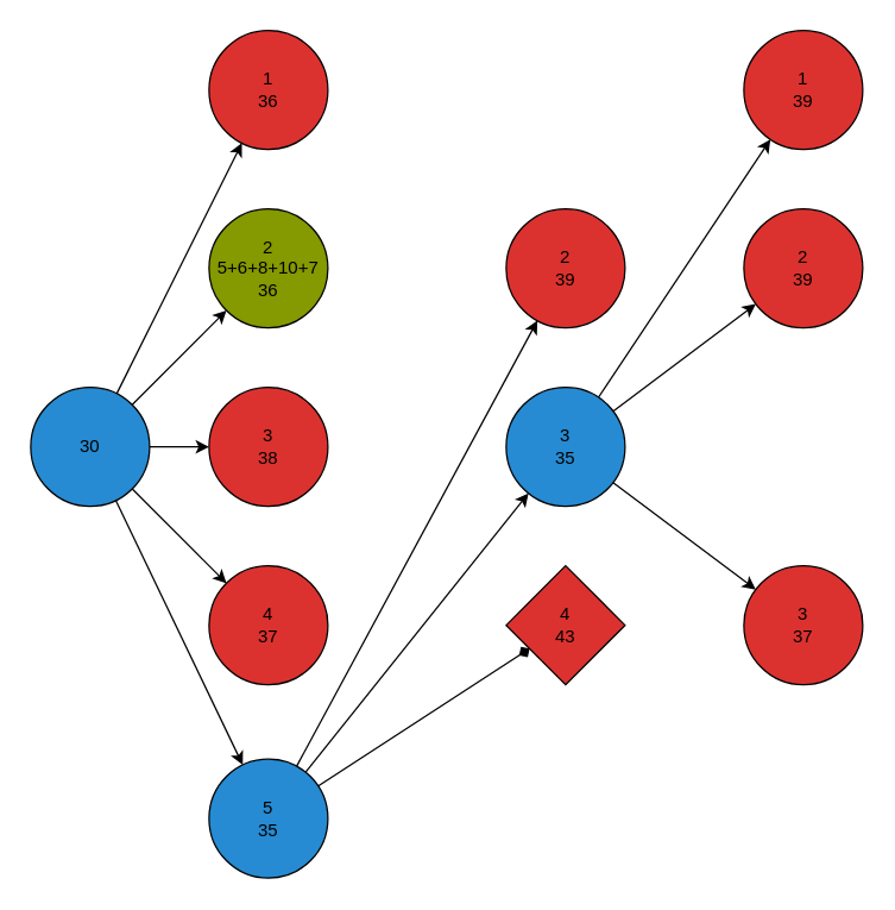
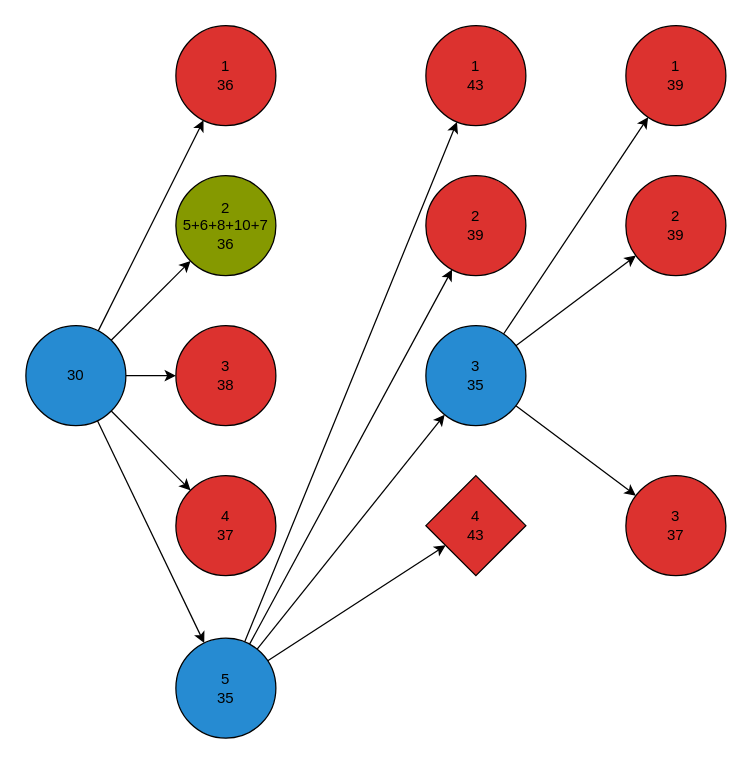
  <mxCell id="0" />
  <mxCell id="1" parent="0" />
  <mxCell id="2" style="edgeStyle=orthogonalEdgeStyle;rounded=0;orthogonalLoop=1;jettySize=auto;html=1;" edge="1" parent="1" source="7" target="10"><mxGeometry relative="1" as="geometry" /></mxCell>
  <mxCell id="3" style="rounded=0;orthogonalLoop=1;jettySize=auto;html=1;" edge="1" parent="1" source="7" target="9"><mxGeometry relative="1" as="geometry" /></mxCell>
  <mxCell id="4" style="edgeStyle=none;rounded=0;orthogonalLoop=1;jettySize=auto;html=1;" edge="1" parent="1" source="7" target="8"><mxGeometry relative="1" as="geometry" /></mxCell>
  <mxCell id="5" style="edgeStyle=none;rounded=0;orthogonalLoop=1;jettySize=auto;html=1;" edge="1" parent="1" source="7" target="11"><mxGeometry relative="1" as="geometry" /></mxCell>
  <mxCell id="6" style="edgeStyle=none;rounded=0;orthogonalLoop=1;jettySize=auto;html=1;" edge="1" parent="1" source="7" target="16"><mxGeometry relative="1" as="geometry" /></mxCell>
  <mxCell id="7" value="30" style="ellipse;whiteSpace=wrap;html=1;aspect=fixed;gradientColor=none;fillColor=#268BD2;" vertex="1" parent="1"><mxGeometry x="20" y="260" width="80" height="80" as="geometry" /></mxCell>
  <mxCell id="8" value="1&lt;br&gt;36&lt;br&gt;" style="ellipse;whiteSpace=wrap;html=1;aspect=fixed;fillColor=#DC322F;" vertex="1" parent="1"><mxGeometry x="140" y="20" width="80" height="80" as="geometry" /></mxCell>
  <mxCell id="9" value="2&lt;br&gt;5+6+8+10+7&lt;br&gt;36&lt;br&gt;" style="ellipse;whiteSpace=wrap;html=1;aspect=fixed;fillColor=#859900;" vertex="1" parent="1"><mxGeometry x="140" y="140" width="80" height="80" as="geometry" /></mxCell>
  <mxCell id="10" value="3&lt;br&gt;38&lt;br&gt;" style="ellipse;whiteSpace=wrap;html=1;aspect=fixed;fillColor=#DC322F;" vertex="1" parent="1"><mxGeometry x="140" y="260" width="80" height="80" as="geometry" /></mxCell>
  <mxCell id="11" value="4&lt;br&gt;37&lt;br&gt;" style="ellipse;whiteSpace=wrap;html=1;aspect=fixed;fillColor=#DC322F;" vertex="1" parent="1"><mxGeometry x="140" y="380" width="80" height="80" as="geometry" /></mxCell>
  <mxCell id="12" style="edgeStyle=none;rounded=0;orthogonalLoop=1;jettySize=auto;html=1;" edge="1" parent="1" source="16" target="18"><mxGeometry relative="1" as="geometry" /></mxCell>
+ <mxCell id="13" style="edgeStyle=none;rounded=0;orthogonalLoop=1;jettySize=auto;html=1;" edge="1" parent="1" source="16" target="17"><mxGeometry relative="1" as="geometry" /></mxCell>
  <mxCell id="14" style="edgeStyle=none;rounded=0;orthogonalLoop=1;jettySize=auto;html=1;" edge="1" parent="1" source="16" target="22"><mxGeometry relative="1" as="geometry" /></mxCell>
- <mxCell id="15" style="edgeStyle=none;rounded=0;orthogonalLoop=1;jettySize=auto;html=1;endArrow=diamond;" edge="1" parent="1" source="16" target="23"><mxGeometry relative="1" as="geometry" /></mxCell>
+ <mxCell id="15" style="edgeStyle=none;rounded=0;orthogonalLoop=1;jettySize=auto;html=1;" edge="1" parent="1" source="16" target="23"><mxGeometry relative="1" as="geometry" /></mxCell>
  <mxCell id="16" value="5&lt;br&gt;35&lt;br&gt;" style="ellipse;whiteSpace=wrap;html=1;aspect=fixed;fillColor=#268BD2;" vertex="1" parent="1"><mxGeometry x="140" y="510" width="80" height="80" as="geometry" /></mxCell>
+ <mxCell id="17" value="1&lt;br&gt;43&lt;br&gt;" style="ellipse;whiteSpace=wrap;html=1;aspect=fixed;fillColor=#DC322F;" vertex="1" parent="1"><mxGeometry x="340" y="20" width="80" height="80" as="geometry" /></mxCell>
  <mxCell id="18" value="2&lt;br&gt;39&lt;br&gt;" style="ellipse;whiteSpace=wrap;html=1;aspect=fixed;fillColor=#DC322F;" vertex="1" parent="1"><mxGeometry x="340" y="140" width="80" height="80" as="geometry" /></mxCell>
  <mxCell id="19" style="edgeStyle=none;rounded=0;orthogonalLoop=1;jettySize=auto;html=1;" edge="1" parent="1" source="22" target="26"><mxGeometry relative="1" as="geometry" /></mxCell>
  <mxCell id="20" style="edgeStyle=none;rounded=0;orthogonalLoop=1;jettySize=auto;html=1;" edge="1" parent="1" source="22" target="25"><mxGeometry relative="1" as="geometry" /></mxCell>
  <mxCell id="21" style="edgeStyle=none;rounded=0;orthogonalLoop=1;jettySize=auto;html=1;" edge="1" parent="1" source="22" target="24"><mxGeometry relative="1" as="geometry" /></mxCell>
  <mxCell id="22" value="3&lt;br&gt;35&lt;br&gt;" style="ellipse;whiteSpace=wrap;html=1;aspect=fixed;fillColor=#268BD2;" vertex="1" parent="1"><mxGeometry x="340" y="260" width="80" height="80" as="geometry" /></mxCell>
  <mxCell id="23" value="4&lt;br&gt;43&lt;br&gt;" style="rhombus;whiteSpace=wrap;html=1;aspect=fixed;fillColor=#DC322F;" vertex="1" parent="1"><mxGeometry x="340" y="380" width="80" height="80" as="geometry" /></mxCell>
  <mxCell id="24" value="1&lt;br&gt;39&lt;br&gt;" style="ellipse;whiteSpace=wrap;html=1;aspect=fixed;fillColor=#DC322F;" vertex="1" parent="1"><mxGeometry x="500" y="20" width="80" height="80" as="geometry" /></mxCell>
  <mxCell id="25" value="2&lt;br&gt;39&lt;br&gt;" style="ellipse;whiteSpace=wrap;html=1;aspect=fixed;fillColor=#DC322F;" vertex="1" parent="1"><mxGeometry x="500" y="140" width="80" height="80" as="geometry" /></mxCell>
  <mxCell id="26" value="3&lt;br&gt;37&lt;br&gt;" style="ellipse;whiteSpace=wrap;html=1;aspect=fixed;fillColor=#DC322F;" vertex="1" parent="1"><mxGeometry x="500" y="380" width="80" height="80" as="geometry" /></mxCell>
